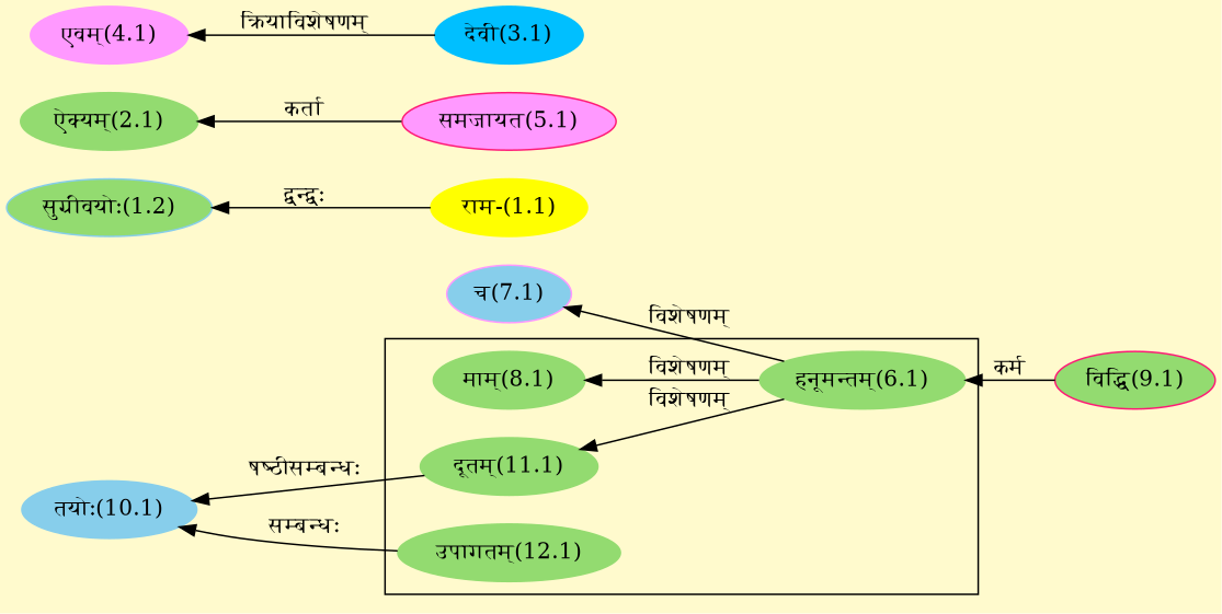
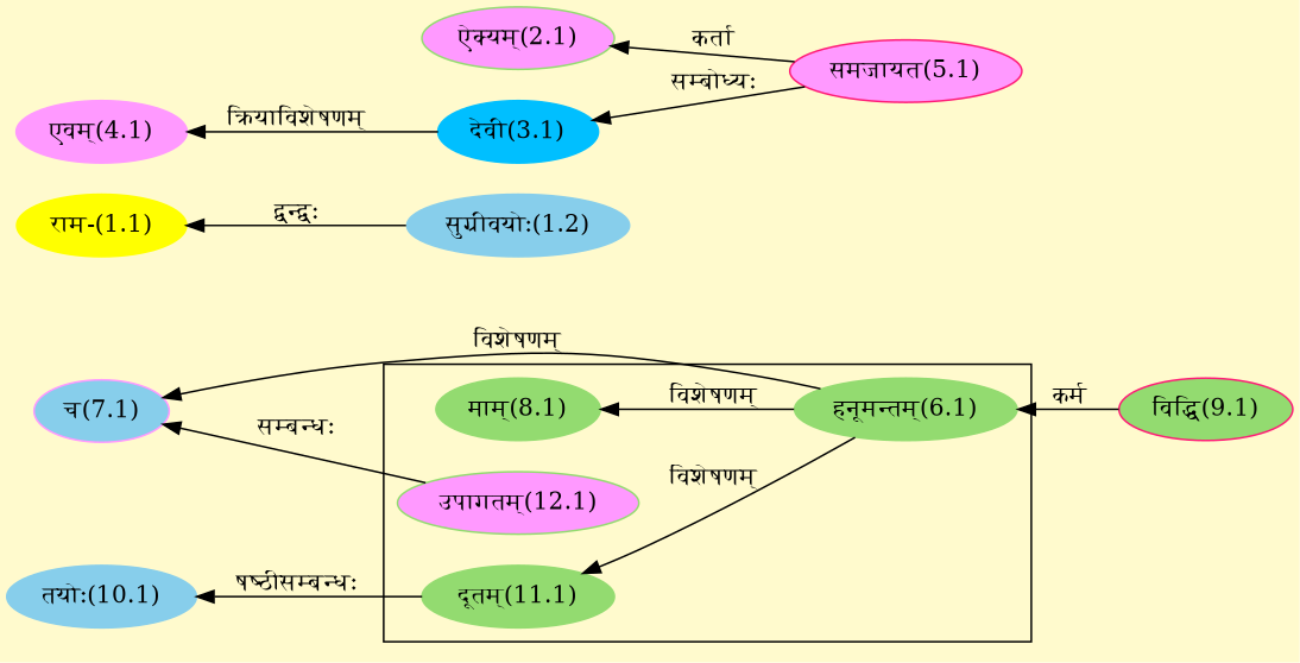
  digraph {
    bgcolor=lemonchiffon1
    compound=true
    rankdir=LR
    node [color="#93DB70" style=filled]
    edge [dir=back]
    n1 [label="माम्(8.1)"]
    n2 [label="हनूमन्तम्(6.1)"]
    n3 [label="दूतम्(11.1)"]
-   n4 [label="उपागतम्(12.1)"]
+   n4 [label="उपागतम्(12.1)" fillcolor="#FF99FF"]
    n5 [color="#FF1975" fillcolor="#93DB70" label="विद्धि(9.1)"]
    n6 [color="#FFFF00" label="राम-(1.1)"]
-   n7 [color="#87CEEB" label="सुग्रीवयोः(1.2)" fillcolor="#93DB70"]
-   n8 [label="ऐक्यम्(2.1)"]
+   n7 [color="#87CEEB" label="सुग्रीवयोः(1.2)"]
+   n8 [label="ऐक्यम्(2.1)" fillcolor="#FF99FF"]
    n9 [color="#FF1975" fillcolor="#FF99FF" label="समजायत(5.1)"]
    n10 [color="#00BFFF" label="देवी(3.1)"]
    n11 [color="#FF99FF" label="एवम्(4.1)"]
    n12 [color="#FF99FF" fillcolor="#87CEEB" label="च(7.1)"]
    n13 [color="#87CEEB" label="तयोः(10.1)"]
    subgraph cluster_1 {
      n1
      n2
      n3
      n4
    }
    n1 -> n2 [label="विशेषणम्"]
    n2 -> n5 [label="कर्म"]
    n3 -> n2 [label="विशेषणम्"]
-   n7 -> n6 [label="द्वन्द्वः"]
+   n6 -> n7 [label="द्वन्द्वः"]
    n8 -> n9 [label="कर्ता"]
+   n10 -> n9 [label="सम्बोध्यः"]
    n11 -> n10 [label="क्रियाविशेषणम्"]
    n12 -> n2 [label="विशेषणम्"]
-   n13 -> n4 [label="सम्बन्धः"]
+   n12 -> n4 [label="सम्बन्धः"]
    n13 -> n3 [label="षष्ठीसम्बन्धः"]
  }
